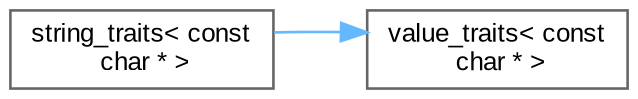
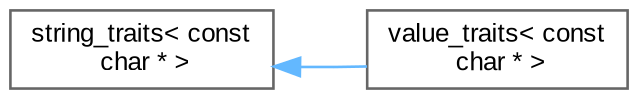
  digraph {
    rankdir=LR
    fontname="Liberation Sans"
    node [color=grey40 fillcolor=white fontname="Liberation Sans" fontsize=10 shape=box style=filled]
    n1 [height=0.2 label="string_traits\< const\l char * \>" width=0.4]
    n2 [height=0.2 label="value_traits\< const\l char * \>" width=0.4]
-   n2 -> n1 [color=steelblue1 dir=back fontname="Liberation Sans" fontsize=10 labelfontname=Helvetica labelfontsize=10 style=solid]
+   n1 -> n2 [color=steelblue1 dir=back fontname="Liberation Sans" fontsize=10 labelfontname=Helvetica labelfontsize=10 style=solid]
  }
